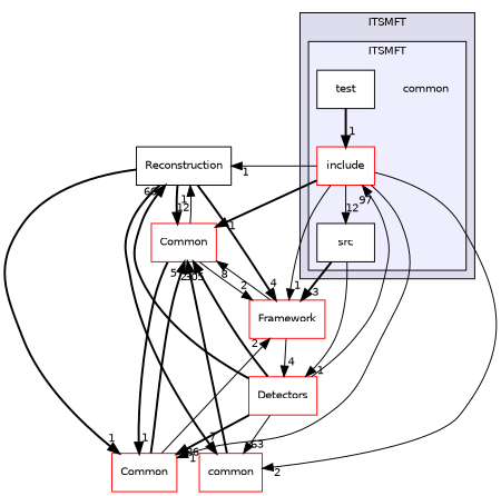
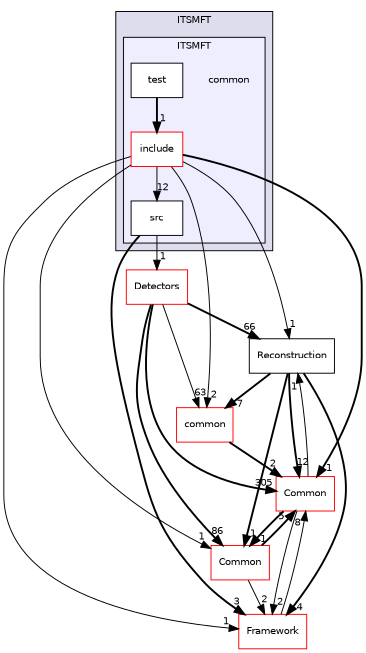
  digraph {
    compound=true
    node [fontname=Helvetica fontsize=10 shape=box color=red]
    edge [headlabel=1 labeldistance=1.5 labelfontname=Helvetica labelfontsize=10 style=solid]
    n1 [label=common shape=plaintext color=""]
    n2 [fillcolor=white label=include style=filled]
    n3 [color=black fillcolor=white label=src style=filled]
    n4 [color=black fillcolor=white label=test style=filled]
    n5 [color=black label=Reconstruction]
    n6 [label=Common]
    n7 [label=Common]
    n8 [label=common]
    n9 [label=Framework]
    n10 [label=Detectors]
    subgraph cluster_1 {
      bgcolor="#ddddee"
      fontname=Helvetica
      fontsize=10
      label=ITSMFT
      pencolor=black
      subgraph cluster_2 {
        bgcolor="#eeeeff"
        fontname=Helvetica
        fontsize=10
        label=ITSMFT
        pencolor=black
        n1
        n2
        n3
        n4
      }
    }
    n2 -> n3 [headlabel=12]
    n2 -> n5
    n2 -> n6 [style=bold]
    n2 -> n7
    n2 -> n8 [headlabel=2]
    n2 -> n9
    n3 -> n9 [headlabel=3 style=bold]
    n3 -> n10
    n4 -> n2 [style=bold]
    n5 -> n6 [headlabel=12 style=bold]
    n5 -> n7 [style=bold]
    n5 -> n8 [headlabel=7 style=bold]
    n5 -> n9 [headlabel=4 style=bold]
    n6 -> n5
    n6 -> n7 [style=bold]
    n6 -> n9 [headlabel=2]
    n7 -> n6 [headlabel=5 style=bold]
    n7 -> n9 [headlabel=2]
    n8 -> n6 [headlabel=2 style=bold]
    n9 -> n6 [headlabel=8]
-   n9 -> n10 [headlabel=4]
-   n10 -> n2 [headlabel=97]
    n10 -> n5 [headlabel=66 style=bold]
    n10 -> n6 [headlabel=305 style=bold]
    n10 -> n7 [headlabel=86 style=bold]
    n10 -> n8 [headlabel=63]
  }
